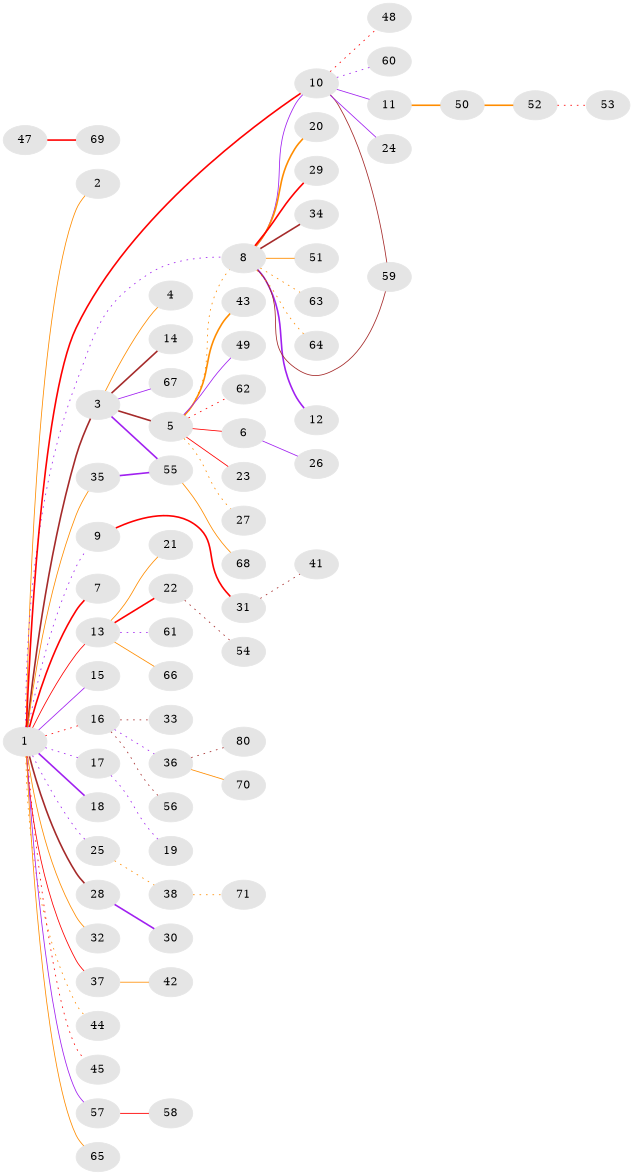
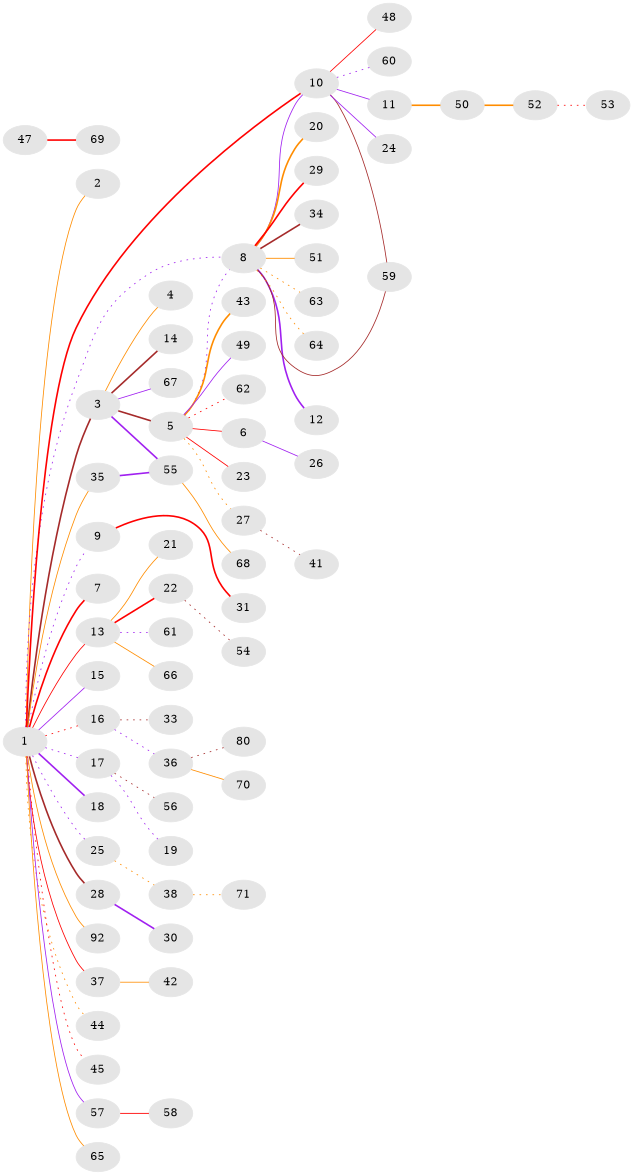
  graph {
    rankdir=LR
    node [color=gray90 style=filled]
    edge [color=darkorange style=solid]
    1
    2
    3
    7
    8
    9
    10
    13
    15
    16
    17
    18
    25
    28
-   32
+   32 [label=92]
    35
    37
    44
    45
    57
    65
    4
    5
    14
    55
    67
    12
    20
    29
    34
    51
    59
    63
    64
    31
    11
    24
    48
    60
    21
    22
    61
    66
    33
    36
    56
    19
    38
    30
    42
    47
    69
    58
    6
    23
    27
    43
    49
    62
    68
    26
    41
    50
    52
    54
    n66 [label=80]
    70
    71
    53
    1 -- 2
    1 -- 3 [color=brown style=bold]
    1 -- 7 [color=red style=bold]
    1 -- 8 [color=purple style=dotted]
    1 -- 9 [color=purple style=dotted]
    1 -- 10 [color=red style=bold]
    1 -- 13 [color=red]
    1 -- 15 [color=purple]
    1 -- 16 [color=red style=dotted]
    1 -- 17 [color=purple style=dotted]
    1 -- 18 [color=purple style=bold]
    1 -- 25 [color=purple style=dotted]
    1 -- 28 [color=brown style=bold]
    1 -- 32
    1 -- 35
    1 -- 37 [color=red]
    1 -- 44 [style=dotted]
    1 -- 45 [color=red style=dotted]
    1 -- 57 [color=purple]
    1 -- 65
    3 -- 4
    3 -- 5 [color=brown style=bold]
    3 -- 14 [color=brown style=bold]
    3 -- 55 [color=purple style=bold]
    3 -- 67 [color=purple]
    8 -- 10 [color=purple]
    8 -- 12 [color=purple style=bold]
    8 -- 20 [style=bold]
    8 -- 29 [color=red style=bold]
    8 -- 34 [color=brown style=bold]
    8 -- 51
    8 -- 59 [color=brown]
    8 -- 63 [style=dotted]
    8 -- 64 [style=dotted]
    9 -- 31 [color=red style=bold]
    10 -- 59 [color=brown]
    10 -- 11 [color=purple]
    10 -- 24 [color=purple]
-   10 -- 48 [color=red style=dotted]
+   10 -- 48 [color=red]
    10 -- 60 [color=purple style=dotted]
    13 -- 21
    13 -- 22 [color=red style=bold]
    13 -- 61 [color=purple style=dotted]
    13 -- 66
    16 -- 33 [color=brown style=dotted]
    16 -- 36 [color=purple style=dotted]
-   16 -- 56 [color=brown style=dotted]
+   17 -- 56 [color=brown style=dotted]
    17 -- 19 [color=purple style=dotted]
    25 -- 38 [style=dotted]
    28 -- 30 [color=purple style=bold]
    35 -- 55 [color=purple style=bold]
    37 -- 42
    57 -- 58 [color=red]
-   5 -- 8 [style=dotted]
+   5 -- 8 [color=purple style=dotted]
    5 -- 6 [color=red]
    5 -- 23 [color=red]
    5 -- 27 [style=dotted]
    5 -- 43 [style=bold]
    5 -- 49 [color=purple]
    5 -- 62 [color=red style=dotted]
    55 -- 68
-   31 -- 41 [color=brown style=dotted]
+   27 -- 41 [color=brown style=dotted]
    11 -- 50 [style=bold]
    22 -- 54 [color=brown style=dotted]
    36 -- n66 [color=brown style=dotted]
    36 -- 70
    38 -- 71 [style=dotted]
    47 -- 69 [color=red style=bold]
    6 -- 26 [color=purple]
    50 -- 52 [style=bold]
    52 -- 53 [color=red style=dotted]
  }
